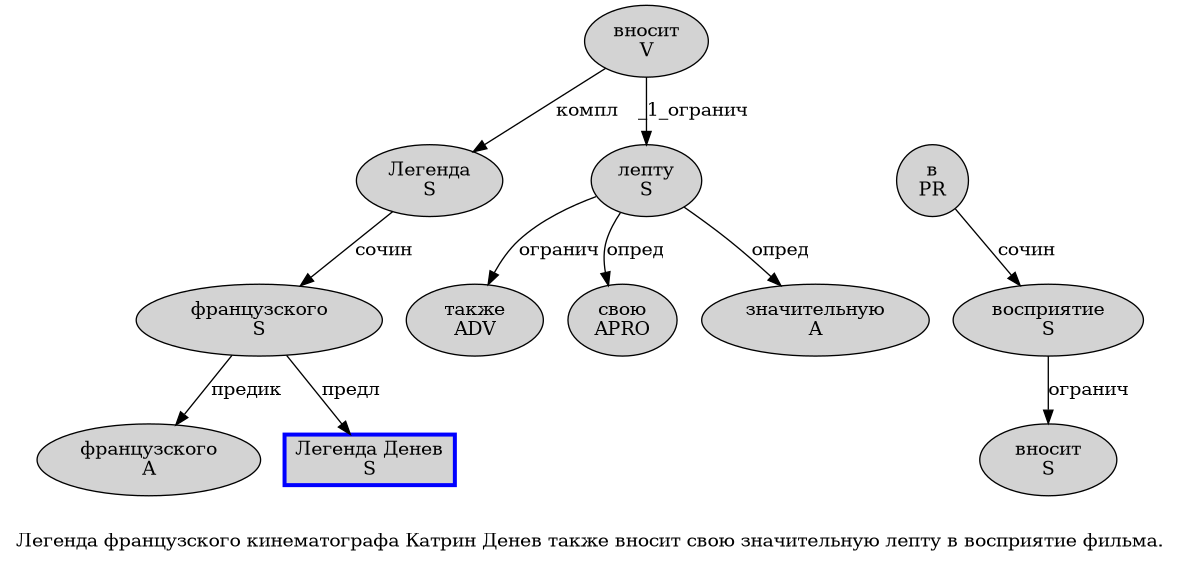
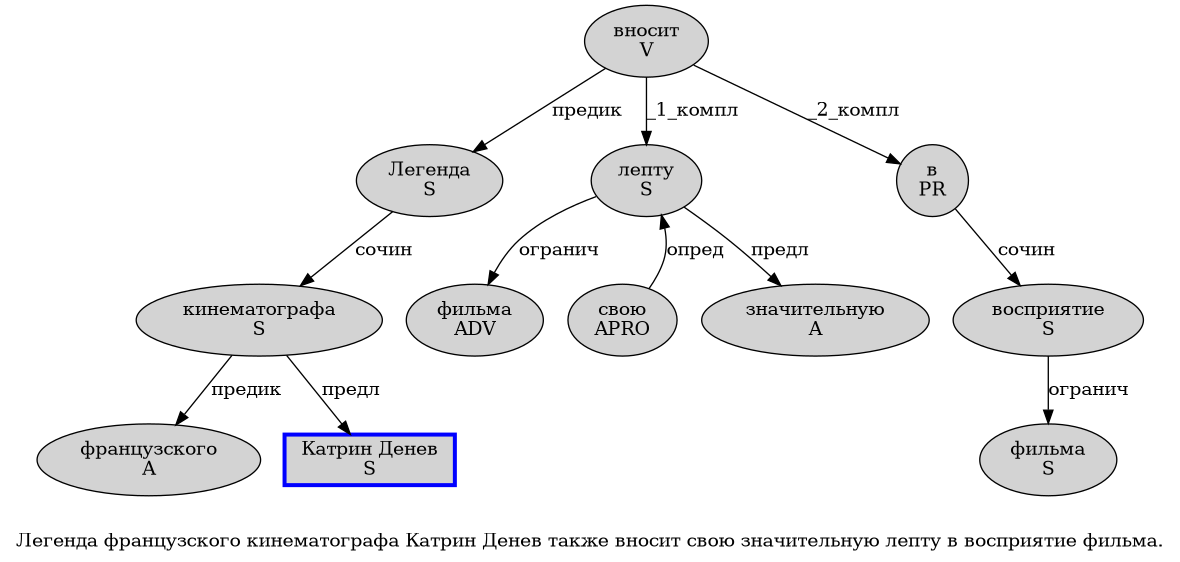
  digraph {
    label="Легенда французского кинематографа Катрин Денев также вносит свою значительную лепту в восприятие фильма."
    node [fillcolor=lightgray penwidth=1 shape=ellipse style=filled]
    n1 [label="Легенда\nS"]
-   n2 [label="французского\nS"]
+   n2 [label="кинематографа\nS"]
    n3 [label="французского\nA"]
-   n4 [color=blue label="Легенда Денев\nS" penwidth=3 shape=box]
-   n5 [label="также\nADV"]
+   n4 [color=blue label="Катрин Денев\nS" penwidth=3 shape=box]
+   n5 [label="фильма\nADV"]
    n6 [label="вносит\nV"]
    n7 [label="лепту\nS"]
    n8 [label="в\nPR"]
    n9 [label="свою\nAPRO"]
    n10 [label="значительную\nA"]
    n11 [label="восприятие\nS"]
-   n12 [label="вносит\nS"]
+   n12 [label="фильма\nS"]
    n1 -> n2 [label="сочин"]
    n2 -> n3 [label="предик"]
    n2 -> n4 [label="предл"]
-   n6 -> n1 [label="компл"]
-   n6 -> n7 [label="_1_огранич"]
+   n6 -> n1 [label="предик"]
+   n6 -> n7 [label="_1_компл"]
+   n6 -> n8 [label="_2_компл"]
    n7 -> n5 [label="огранич"]
-   n7 -> n9 [label="опред"]
-   n7 -> n10 [label="опред"]
+   n9 -> n7 [label="опред"]
+   n7 -> n10 [label="предл"]
    n8 -> n11 [label="сочин"]
    n11 -> n12 [label="огранич"]
  }
